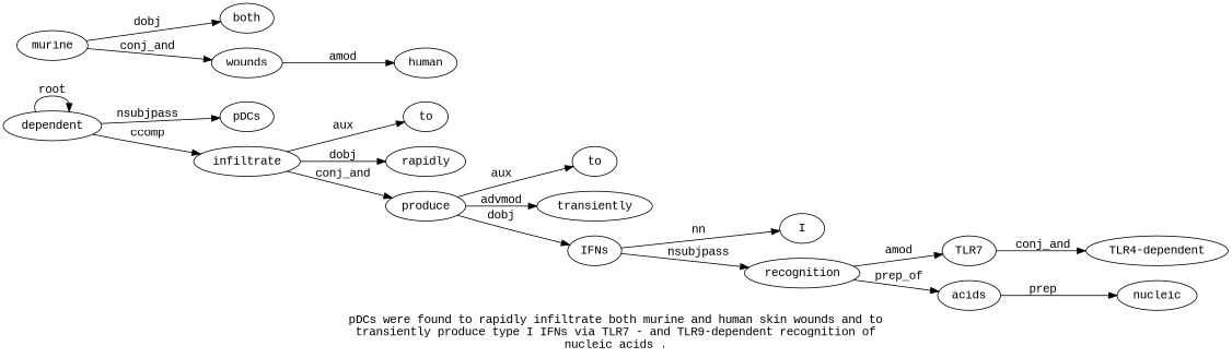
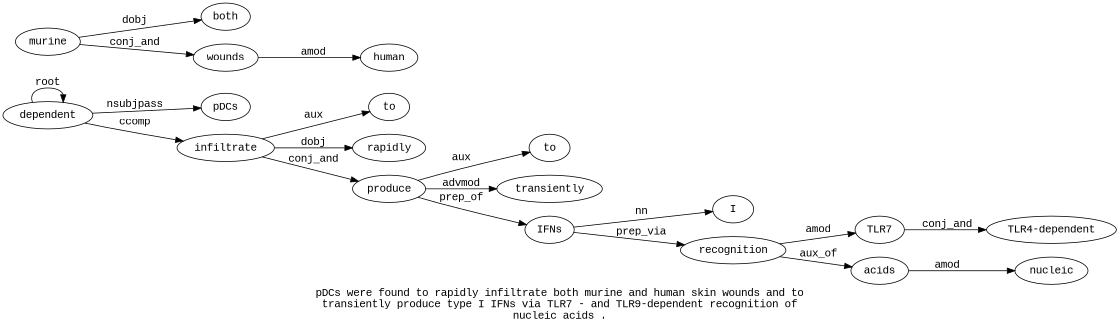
  digraph {
    fontname="Liberation Mono"
    label="pDCs were found to rapidly infiltrate both murine and human skin wounds and to\ntransiently produce type I IFNs via TLR7 - and TLR9-dependent recognition of\nnucleic acids ."
    rankdir=LR
    node [fillcolor=white fontname="Liberation Mono" style=filled]
    edge [fontname="Liberation Mono"]
    n1 [label=dependent]
    n2 [label=pDCs]
    n3 [label=infiltrate]
    n4 [label=to]
    n5 [label=rapidly]
    n6 [label=produce]
    n7 [label=murine]
    n8 [label=both]
    n9 [label=wounds]
    n10 [label=to]
    n11 [label=transiently]
    n12 [label=IFNs]
    n13 [label=human]
    n14 [label=I]
    n15 [label=recognition]
    n16 [label=TLR7]
    n17 [label=acids]
    n18 [label="TLR4-dependent"]
    n19 [label=nucleic]
    n1 -> n1 [label=root]
    n1 -> n2 [label=nsubjpass]
    n1 -> n3 [label=ccomp]
    n3 -> n4 [label=aux]
    n3 -> n5 [label=dobj]
    n3 -> n6 [label=conj_and]
    n6 -> n10 [label=aux]
    n6 -> n11 [label=advmod]
-   n6 -> n12 [label=dobj]
+   n6 -> n12 [label=prep_of]
    n7 -> n8 [label=dobj]
    n7 -> n9 [label=conj_and]
    n9 -> n13 [label=amod]
    n12 -> n14 [label=nn]
-   n12 -> n15 [label=nsubjpass]
+   n12 -> n15 [label=prep_via]
    n15 -> n16 [label=amod]
-   n15 -> n17 [label=prep_of]
+   n15 -> n17 [label=aux_of]
    n16 -> n18 [label=conj_and]
-   n17 -> n19 [label=prep]
+   n17 -> n19 [label=amod]
  }
